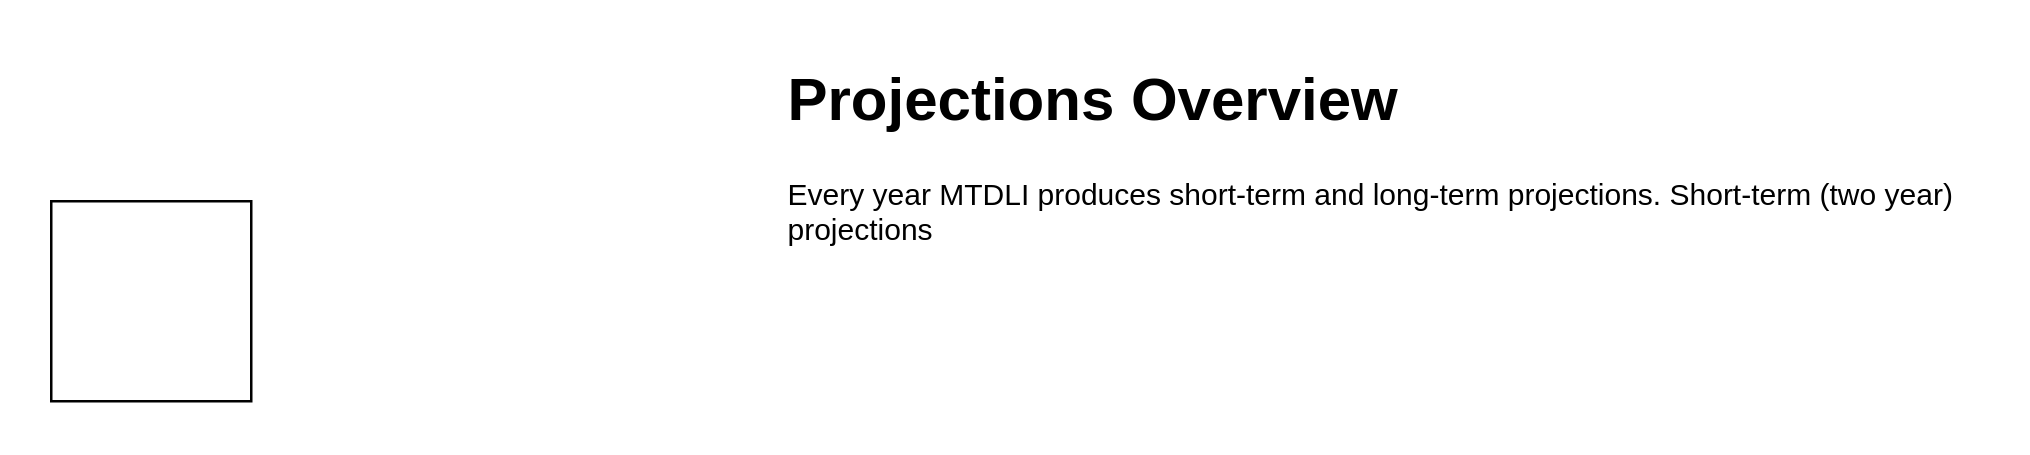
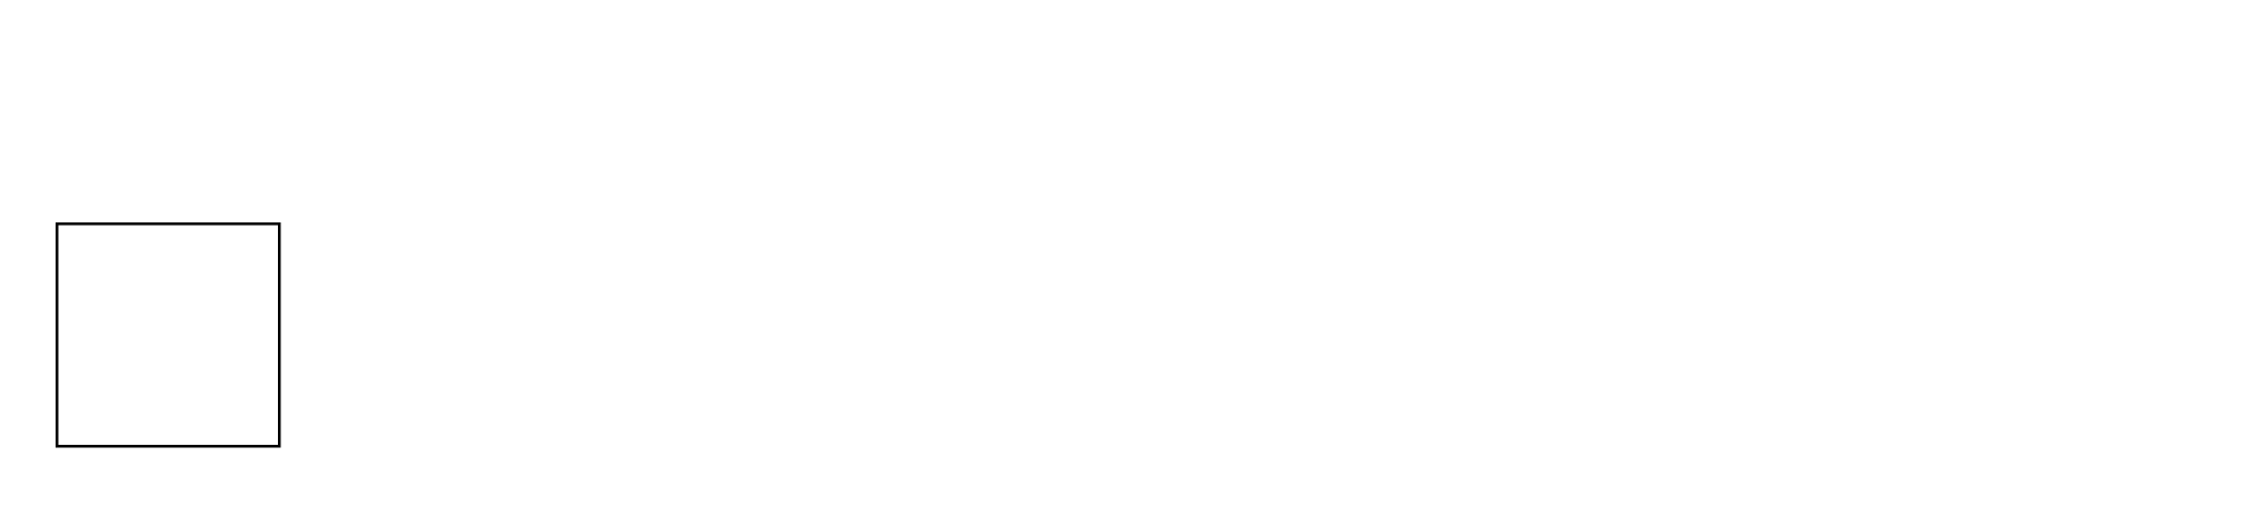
  <mxCell id="0" />
  <mxCell id="1" parent="0" />
  <mxCell id="2" value="" style="whiteSpace=wrap;html=1;aspect=fixed;" vertex="1" parent="1"><mxGeometry x="20" y="80" width="80" height="80" as="geometry" /></mxCell>
- <mxCell id="3" value="&lt;h1&gt;Projections Overview&lt;/h1&gt;&lt;p&gt;Every year MTDLI produces short-term and long-term projections. Short-term (two year) projections&lt;/p&gt;" style="text;html=1;strokeColor=none;fillColor=none;spacing=5;spacingTop=-20;whiteSpace=wrap;overflow=hidden;rounded=0;" vertex="1" parent="1"><mxGeometry x="310" y="20" width="480" height="120" as="geometry" /></mxCell>
